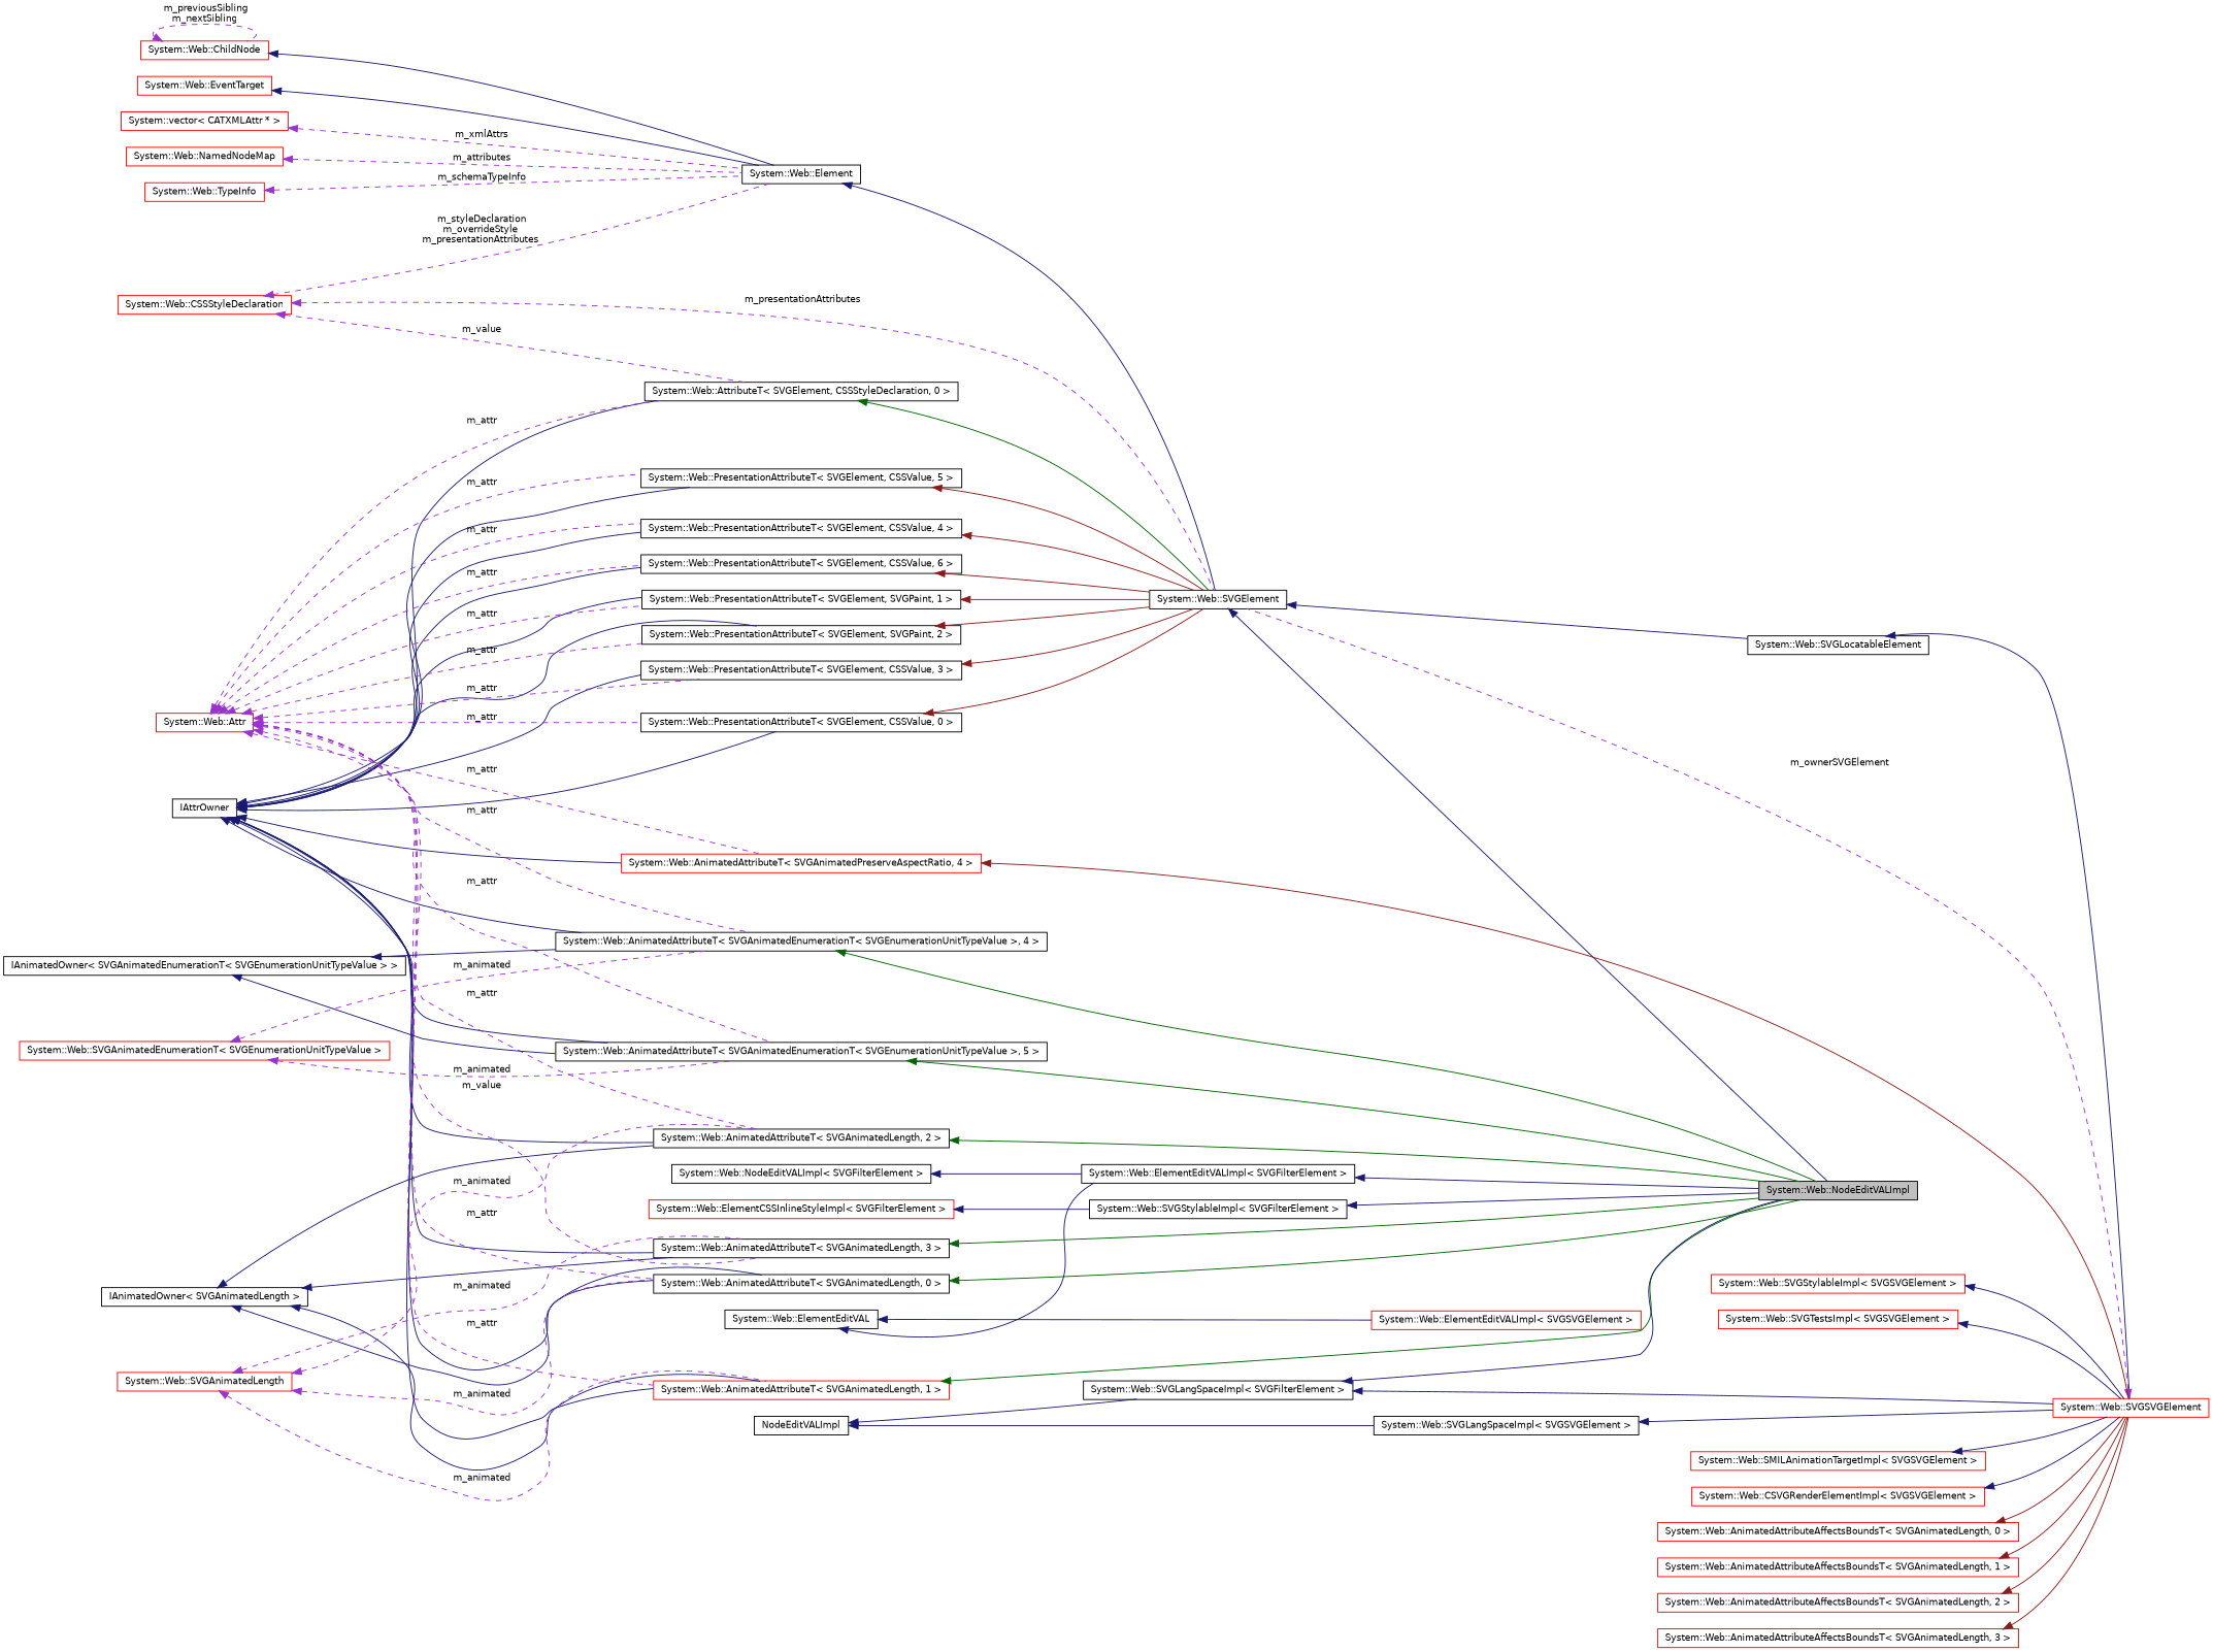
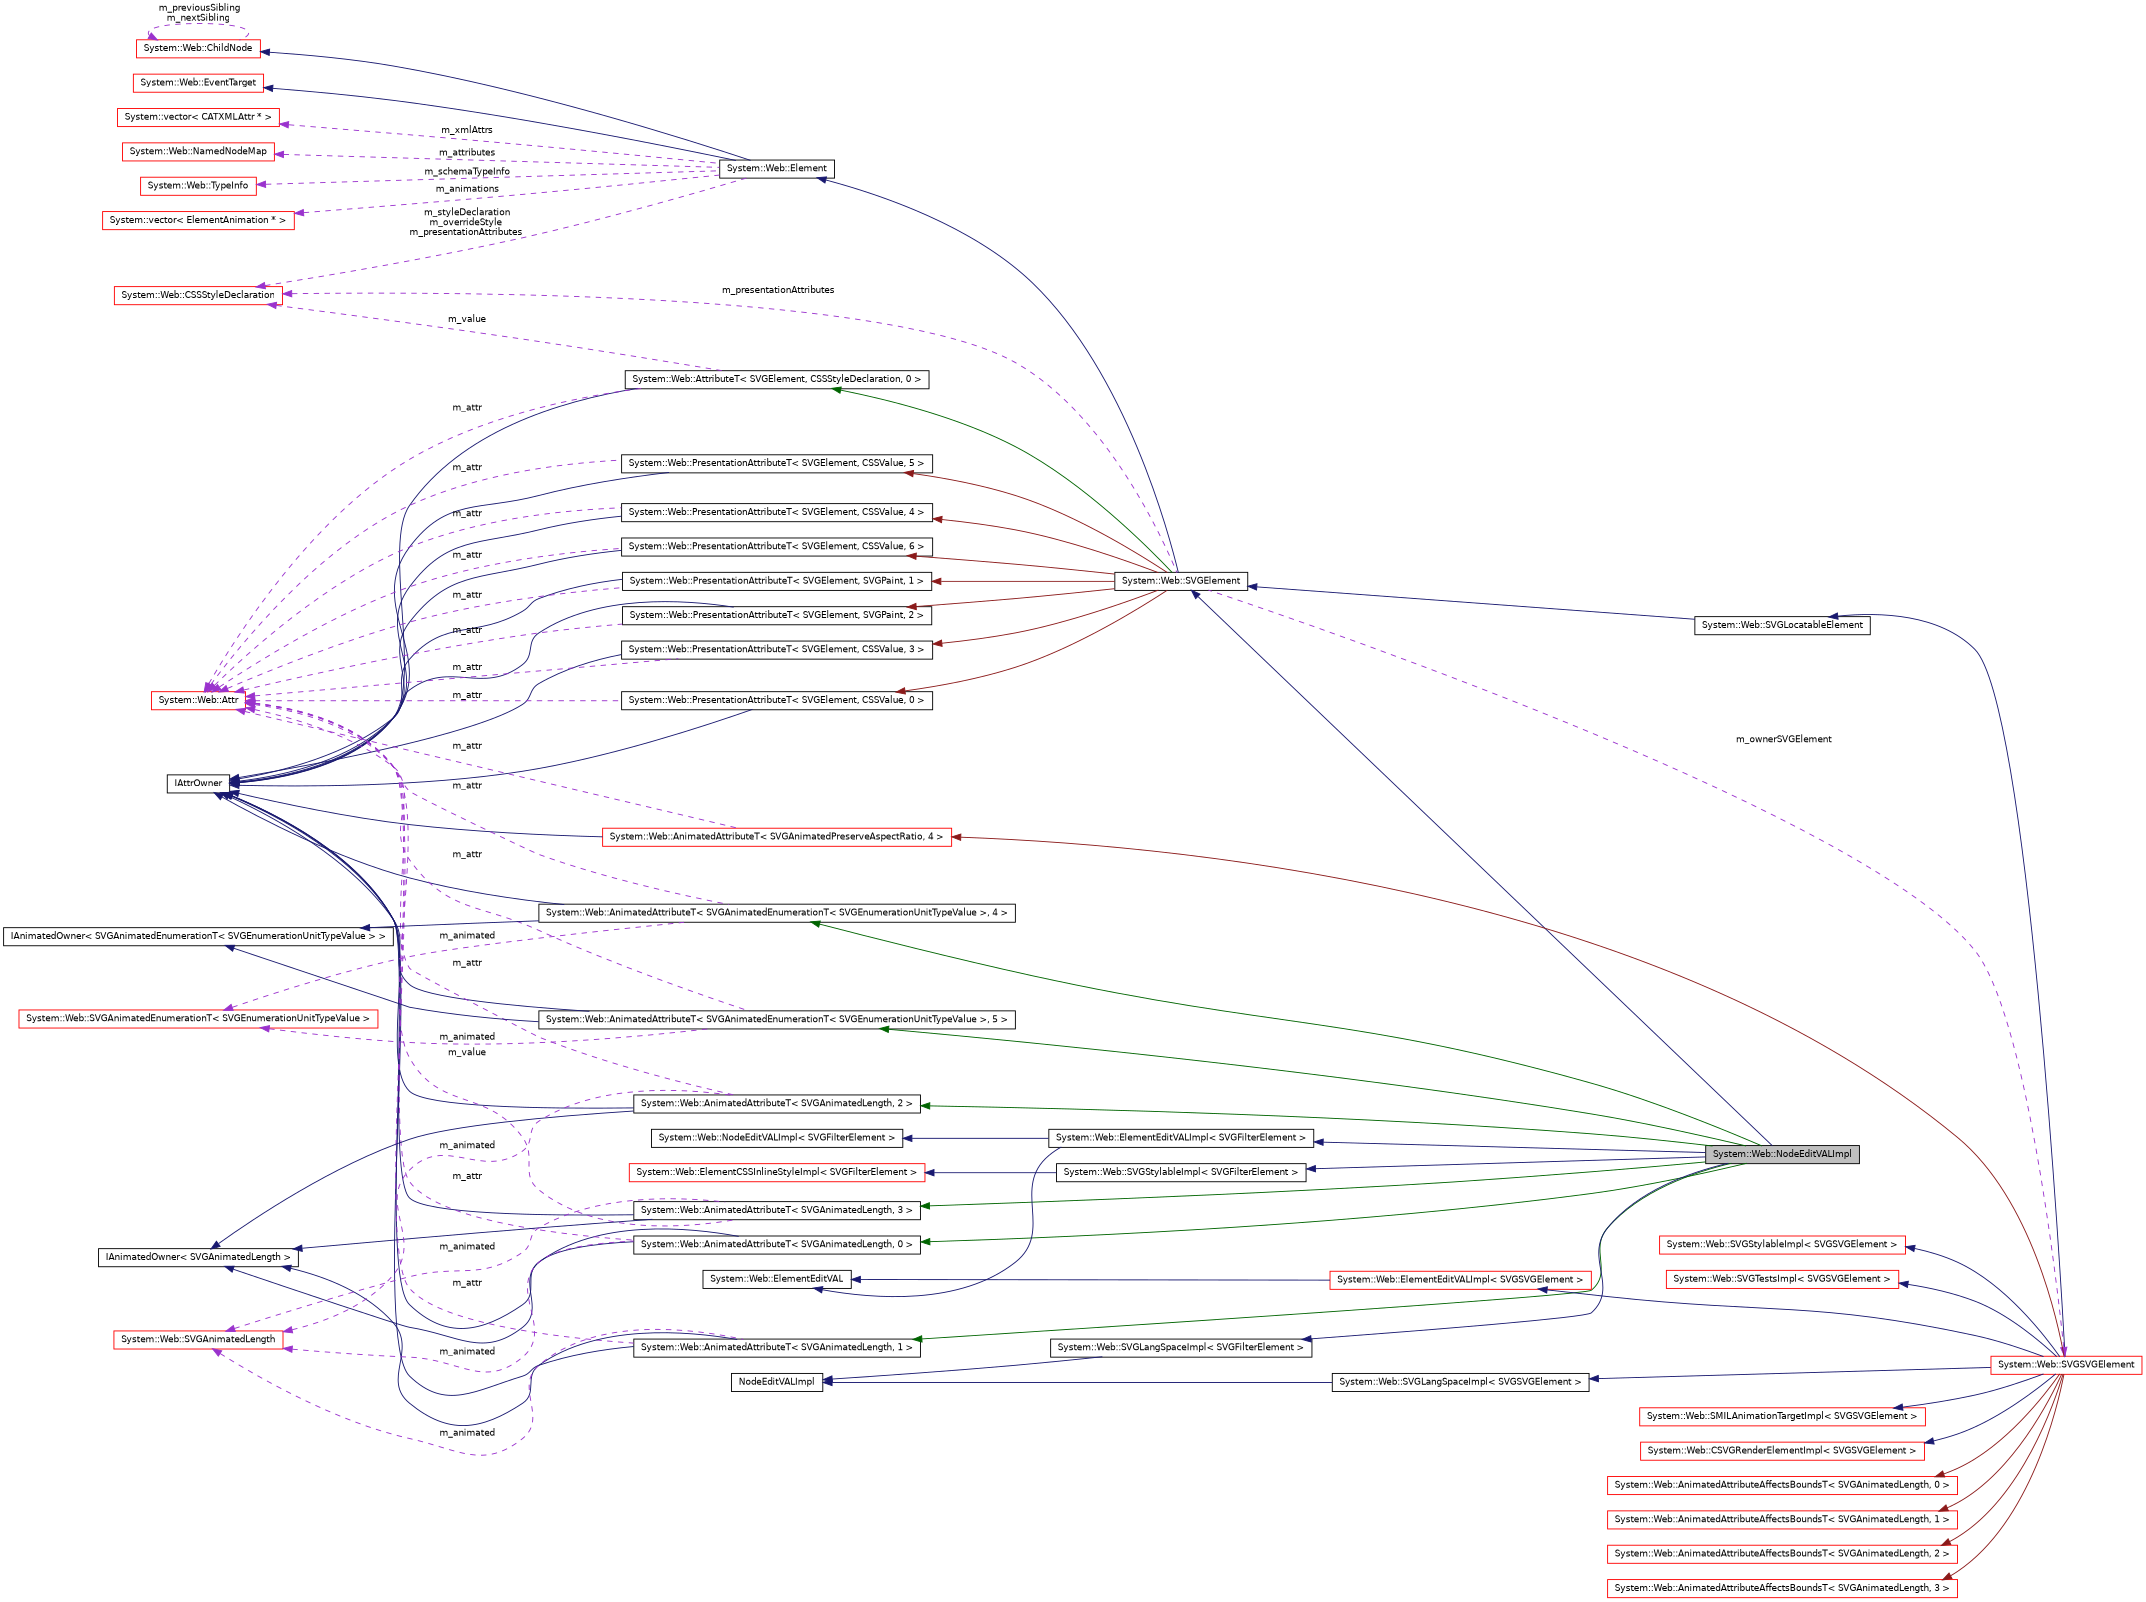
  digraph {
    rankdir=LR
    node [color=black fillcolor=white fontname=Helvetica fontsize=10 shape=record style=filled]
    edge [color=midnightblue dir=back fontname=Helvetica fontsize=10 labelfontname=Helvetica labelfontsize=10 style=solid]
    n1 [fillcolor=grey75 fontcolor=black height=0.2 label="System::Web::NodeEditVALImpl" width=0.4]
    n2 [height=0.2 label="System::Web::SVGElement" width=0.4]
    n3 [height=0.2 label="System::Web::SVGLocatableElement" width=0.4]
    n4 [color=red height=0.2 label="System::Web::SVGSVGElement" width=0.4]
    n5 [height=0.2 label="System::Web::Element" width=0.4]
    n6 [color=red height=0.2 label="System::Web::ChildNode" width=0.4]
    n7 [color=red height=0.2 label="System::Web::EventTarget" width=0.4]
    n8 [color=red height=0.2 label="System::vector\< CATXMLAttr * \>" width=0.4]
    n9 [color=red height=0.2 label="System::Web::NamedNodeMap" width=0.4]
    n10 [color=red height=0.2 label="System::Web::TypeInfo" width=0.4]
    n11 [color=red height=0.2 label="System::Web::CSSStyleDeclaration" width=0.4]
    n12 [height=0.2 label="System::Web::AttributeT\< SVGElement, CSSStyleDeclaration, 0 \>" width=0.4]
+   n13 [color=red height=0.2 label="System::vector\< ElementAnimation * \>" width=0.4]
    n14 [height=0.2 label=IAttrOwner width=0.4]
    n15 [height=0.2 label="System::Web::PresentationAttributeT\< SVGElement, CSSValue, 0 \>" width=0.4]
    n16 [height=0.2 label="System::Web::PresentationAttributeT\< SVGElement, SVGPaint, 1 \>" width=0.4]
    n17 [height=0.2 label="System::Web::PresentationAttributeT\< SVGElement, SVGPaint, 2 \>" width=0.4]
    n18 [height=0.2 label="System::Web::PresentationAttributeT\< SVGElement, CSSValue, 3 \>" width=0.4]
    n19 [height=0.2 label="System::Web::PresentationAttributeT\< SVGElement, CSSValue, 4 \>" width=0.4]
    n20 [height=0.2 label="System::Web::PresentationAttributeT\< SVGElement, CSSValue, 5 \>" width=0.4]
    n21 [height=0.2 label="System::Web::PresentationAttributeT\< SVGElement, CSSValue, 6 \>" width=0.4]
    n22 [color=red height=0.2 label="System::Web::AnimatedAttributeT\< SVGAnimatedPreserveAspectRatio, 4 \>" width=0.4]
    n23 [height=0.2 label="System::Web::AnimatedAttributeT\< SVGAnimatedLength, 0 \>" width=0.4]
-   n24 [color=red height=0.2 label="System::Web::AnimatedAttributeT\< SVGAnimatedLength, 1 \>" width=0.4]
+   n24 [height=0.2 label="System::Web::AnimatedAttributeT\< SVGAnimatedLength, 1 \>" width=0.4]
    n25 [height=0.2 label="System::Web::AnimatedAttributeT\< SVGAnimatedLength, 2 \>" width=0.4]
    n26 [height=0.2 label="System::Web::AnimatedAttributeT\< SVGAnimatedLength, 3 \>" width=0.4]
    n27 [height=0.2 label="System::Web::AnimatedAttributeT\< SVGAnimatedEnumerationT\< SVGEnumerationUnitTypeValue \>, 4 \>" width=0.4]
    n28 [height=0.2 label="System::Web::AnimatedAttributeT\< SVGAnimatedEnumerationT\< SVGEnumerationUnitTypeValue \>, 5 \>" width=0.4]
    n29 [color=red height=0.2 label="System::Web::Attr" width=0.4]
    n30 [color=red height=0.2 label="System::Web::SVGStylableImpl\< SVGSVGElement \>" width=0.4]
    n31 [color=red height=0.2 label="System::Web::SVGTestsImpl\< SVGSVGElement \>" width=0.4]
    n32 [height=0.2 label="System::Web::SVGLangSpaceImpl\< SVGSVGElement \>" width=0.4]
    n33 [height=0.2 label=NodeEditVALImpl width=0.4]
    n34 [height=0.2 label="System::Web::SVGLangSpaceImpl\< SVGFilterElement \>" width=0.4]
    n35 [color=red height=0.2 label="System::Web::ElementEditVALImpl\< SVGSVGElement \>" width=0.4]
    n36 [height=0.2 label="System::Web::ElementEditVAL" width=0.4]
    n37 [height=0.2 label="System::Web::ElementEditVALImpl\< SVGFilterElement \>" width=0.4]
    n38 [color=red height=0.2 label="System::Web::SMILAnimationTargetImpl\< SVGSVGElement \>" width=0.4]
    n39 [color=red height=0.2 label="System::Web::CSVGRenderElementImpl\< SVGSVGElement \>" width=0.4]
    n40 [color=red height=0.2 label="System::Web::AnimatedAttributeAffectsBoundsT\< SVGAnimatedLength, 0 \>" width=0.4]
    n41 [color=red height=0.2 label="System::Web::AnimatedAttributeAffectsBoundsT\< SVGAnimatedLength, 1 \>" width=0.4]
    n42 [color=red height=0.2 label="System::Web::AnimatedAttributeAffectsBoundsT\< SVGAnimatedLength, 2 \>" width=0.4]
    n43 [color=red height=0.2 label="System::Web::AnimatedAttributeAffectsBoundsT\< SVGAnimatedLength, 3 \>" width=0.4]
    n44 [height=0.2 label="System::Web::SVGStylableImpl\< SVGFilterElement \>" width=0.4]
    n45 [color=red height=0.2 label="System::Web::ElementCSSInlineStyleImpl\< SVGFilterElement \>" width=0.4]
    n46 [height=0.2 label="System::Web::NodeEditVALImpl\< SVGFilterElement \>" width=0.4]
    n47 [height=0.2 label="IAnimatedOwner\< SVGAnimatedLength \>" width=0.4]
    n48 [color=red height=0.2 label="System::Web::SVGAnimatedLength" width=0.4]
    n49 [height=0.2 label="IAnimatedOwner\< SVGAnimatedEnumerationT\< SVGEnumerationUnitTypeValue \> \>" width=0.4]
    n50 [color=red height=0.2 label="System::Web::SVGAnimatedEnumerationT\< SVGEnumerationUnitTypeValue \>" width=0.4]
    n2 -> n1
    n2 -> n3
    n3 -> n4
    n4 -> n2 [color=darkorchid3 label=" m_ownerSVGElement" style=dashed]
    n5 -> n2
    n6 -> n5
    n6 -> n6 [color=darkorchid3 label=" m_previousSibling\nm_nextSibling" style=dashed]
    n7 -> n5
    n8 -> n5 [color=darkorchid3 label=" m_xmlAttrs" style=dashed]
    n9 -> n5 [color=darkorchid3 label=" m_attributes" style=dashed]
    n10 -> n5 [color=darkorchid3 label=" m_schemaTypeInfo" style=dashed]
    n11 -> n2 [color=darkorchid3 label=" m_presentationAttributes" style=dashed]
    n11 -> n5 [color=darkorchid3 label=" m_styleDeclaration\nm_overrideStyle\nm_presentationAttributes" style=dashed]
    n11 -> n12 [color=darkorchid3 label=" m_value" style=dashed]
    n12 -> n2 [color=darkgreen]
+   n13 -> n5 [color=darkorchid3 label=" m_animations" style=dashed]
    n14 -> n12
    n14 -> n15
    n14 -> n16
    n14 -> n17
    n14 -> n18
    n14 -> n19
    n14 -> n20
    n14 -> n21
    n14 -> n22
    n14 -> n23
    n14 -> n24
    n14 -> n25
    n14 -> n26
    n14 -> n27
    n14 -> n28
    n15 -> n2 [color=firebrick4]
    n16 -> n2 [color=firebrick4]
    n17 -> n2 [color=firebrick4]
    n18 -> n2 [color=firebrick4]
    n19 -> n2 [color=firebrick4]
    n20 -> n2 [color=firebrick4]
    n21 -> n2 [color=firebrick4]
    n22 -> n4 [color=firebrick4]
    n23 -> n1 [color=darkgreen]
    n24 -> n1 [color=darkgreen]
    n25 -> n1 [color=darkgreen]
    n26 -> n1 [color=darkgreen]
    n27 -> n1 [color=darkgreen]
    n28 -> n1 [color=darkgreen]
    n29 -> n12 [color=darkorchid3 label=" m_attr" style=dashed]
    n29 -> n15 [color=darkorchid3 label=" m_attr" style=dashed]
    n29 -> n16 [color=darkorchid3 label=" m_attr" style=dashed]
    n29 -> n17 [color=darkorchid3 label=" m_attr" style=dashed]
    n29 -> n18 [color=darkorchid3 label=" m_attr" style=dashed]
    n29 -> n19 [color=darkorchid3 label=" m_attr" style=dashed]
    n29 -> n20 [color=darkorchid3 label=" m_attr" style=dashed]
    n29 -> n21 [color=darkorchid3 label=" m_attr" style=dashed]
    n29 -> n22 [color=darkorchid3 label=" m_attr" style=dashed]
    n29 -> n23 [color=darkorchid3 label=" m_attr" style=dashed]
    n29 -> n24 [color=darkorchid3 label=" m_attr" style=dashed]
    n29 -> n25 [color=darkorchid3 label=" m_attr" style=dashed]
    n29 -> n26 [color=darkorchid3 label=" m_value" style=dashed]
    n29 -> n27 [color=darkorchid3 label=" m_attr" style=dashed]
    n29 -> n28 [color=darkorchid3 label=" m_attr" style=dashed]
    n30 -> n4
    n31 -> n4
    n32 -> n4
    n33 -> n32
    n33 -> n34
    n34 -> n1
-   n34 -> n4
+   n35 -> n4
    n36 -> n35
    n36 -> n37
    n37 -> n1
    n38 -> n4
    n39 -> n4
    n40 -> n4 [color=firebrick4]
    n41 -> n4 [color=firebrick4]
    n42 -> n4 [color=firebrick4]
    n43 -> n4 [color=firebrick4]
    n44 -> n1
    n45 -> n44
    n46 -> n37
    n47 -> n23
    n47 -> n24
    n47 -> n25
    n47 -> n26
    n48 -> n23 [color=darkorchid3 label=" m_animated" style=dashed]
    n48 -> n24 [color=darkorchid3 label=" m_animated" style=dashed]
    n48 -> n25 [color=darkorchid3 label=" m_animated" style=dashed]
    n48 -> n26 [color=darkorchid3 label=" m_animated" style=dashed]
    n49 -> n27
    n49 -> n28
    n50 -> n27 [color=darkorchid3 label=" m_animated" style=dashed]
    n50 -> n28 [color=darkorchid3 label=" m_animated" style=dashed]
  }
